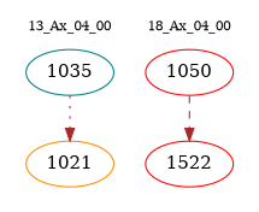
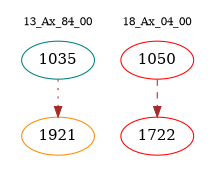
  digraph {
    node [color=red]
    edge [color=brown]
    n1 [color=teal label=1035]
-   n2 [color=darkorange label=1021]
+   n2 [color=darkorange label=1921]
    n3 [label=1050]
-   n4 [label=1522]
+   n4 [label=1722]
    subgraph cluster_1 {
      color=white
      fontsize=10
-     label="13_Ax_04_00"
+     label="13_Ax_84_00"
      n1
      n2
    }
    subgraph cluster_2 {
      color=white
      fontsize=10
      label="18_Ax_04_00"
      n3
      n4
    }
    n1 -> n2 [style=dotted]
    n3 -> n4 [style=dashed]
  }
